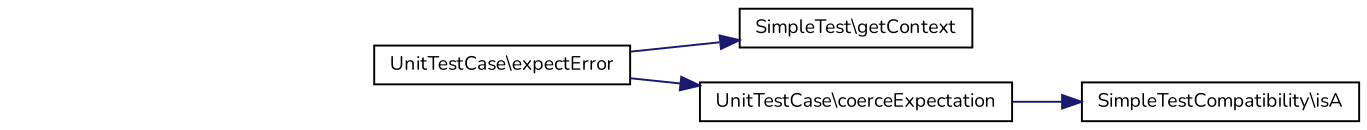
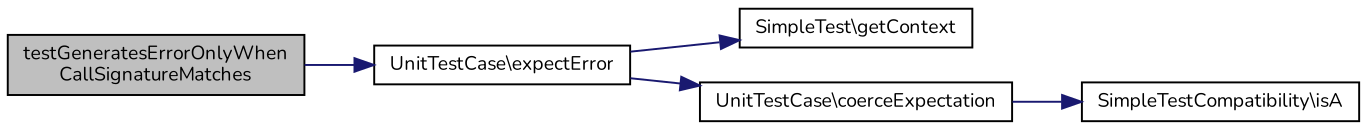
  digraph {
    rankdir=LR
    fontname=Nunito
    node [color=black fillcolor=white fontname=Nunito fontsize=10 shape=record style=filled]
    edge [color=midnightblue fontname=Nunito fontsize=10 labelfontname=Helvetica labelfontsize=10 style=solid]
+   n1 [fillcolor=grey75 fontcolor=black height=0.2 label="testGeneratesErrorOnlyWhen\lCallSignatureMatches" width=0.4]
    n2 [height=0.2 label="UnitTestCase\\expectError" width=0.4]
    n3 [height=0.2 label="SimpleTest\\getContext" width=0.4]
    n4 [height=0.2 label="UnitTestCase\\coerceExpectation" width=0.4]
    n5 [height=0.2 label="SimpleTestCompatibility\\isA" width=0.4]
+   n1 -> n2
    n2 -> n3
    n2 -> n4
    n4 -> n5
  }
